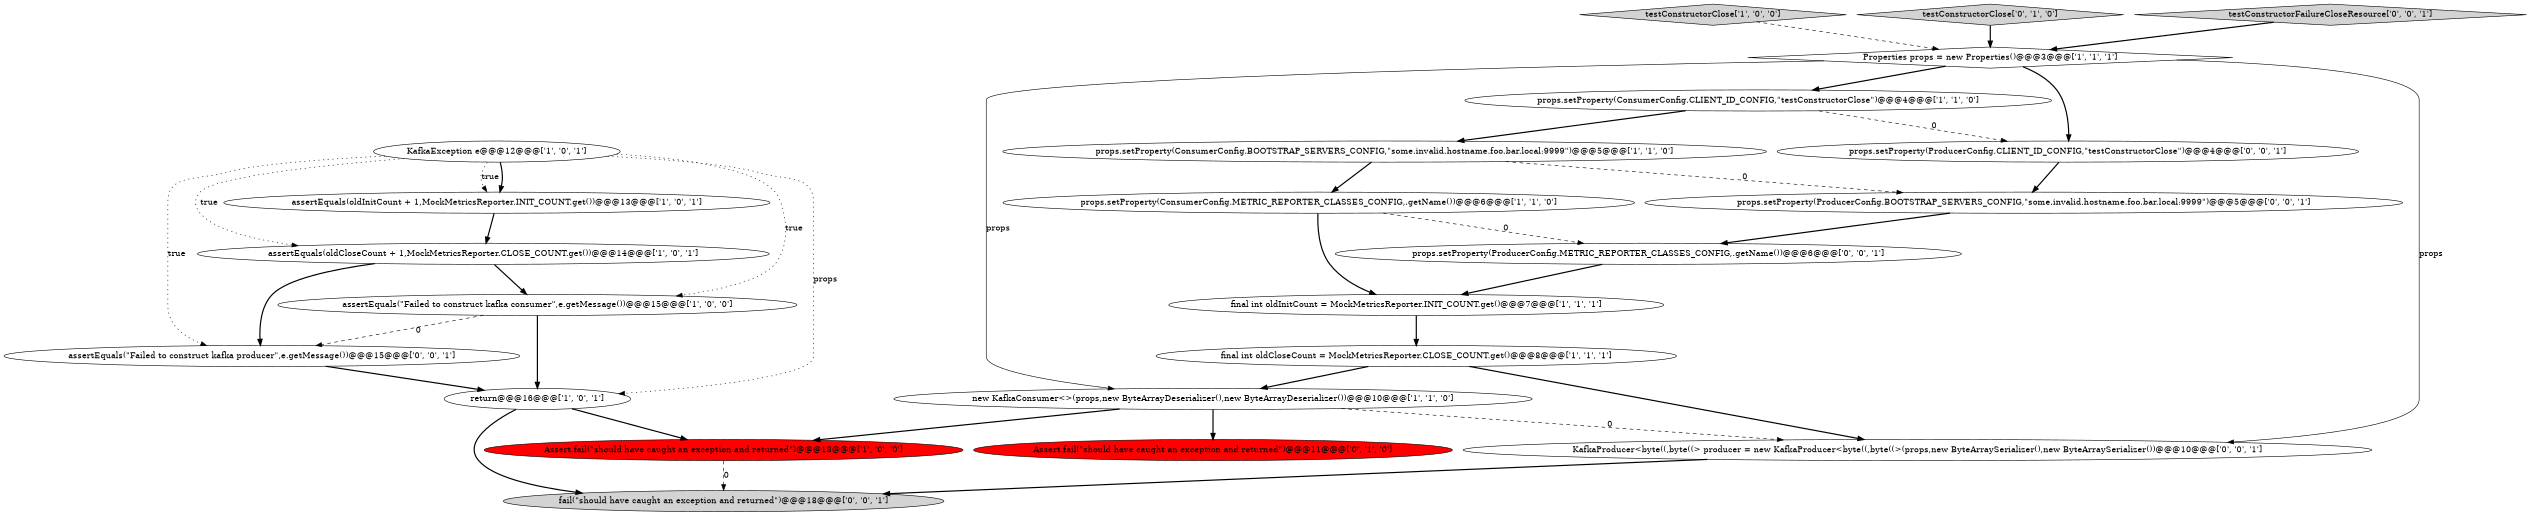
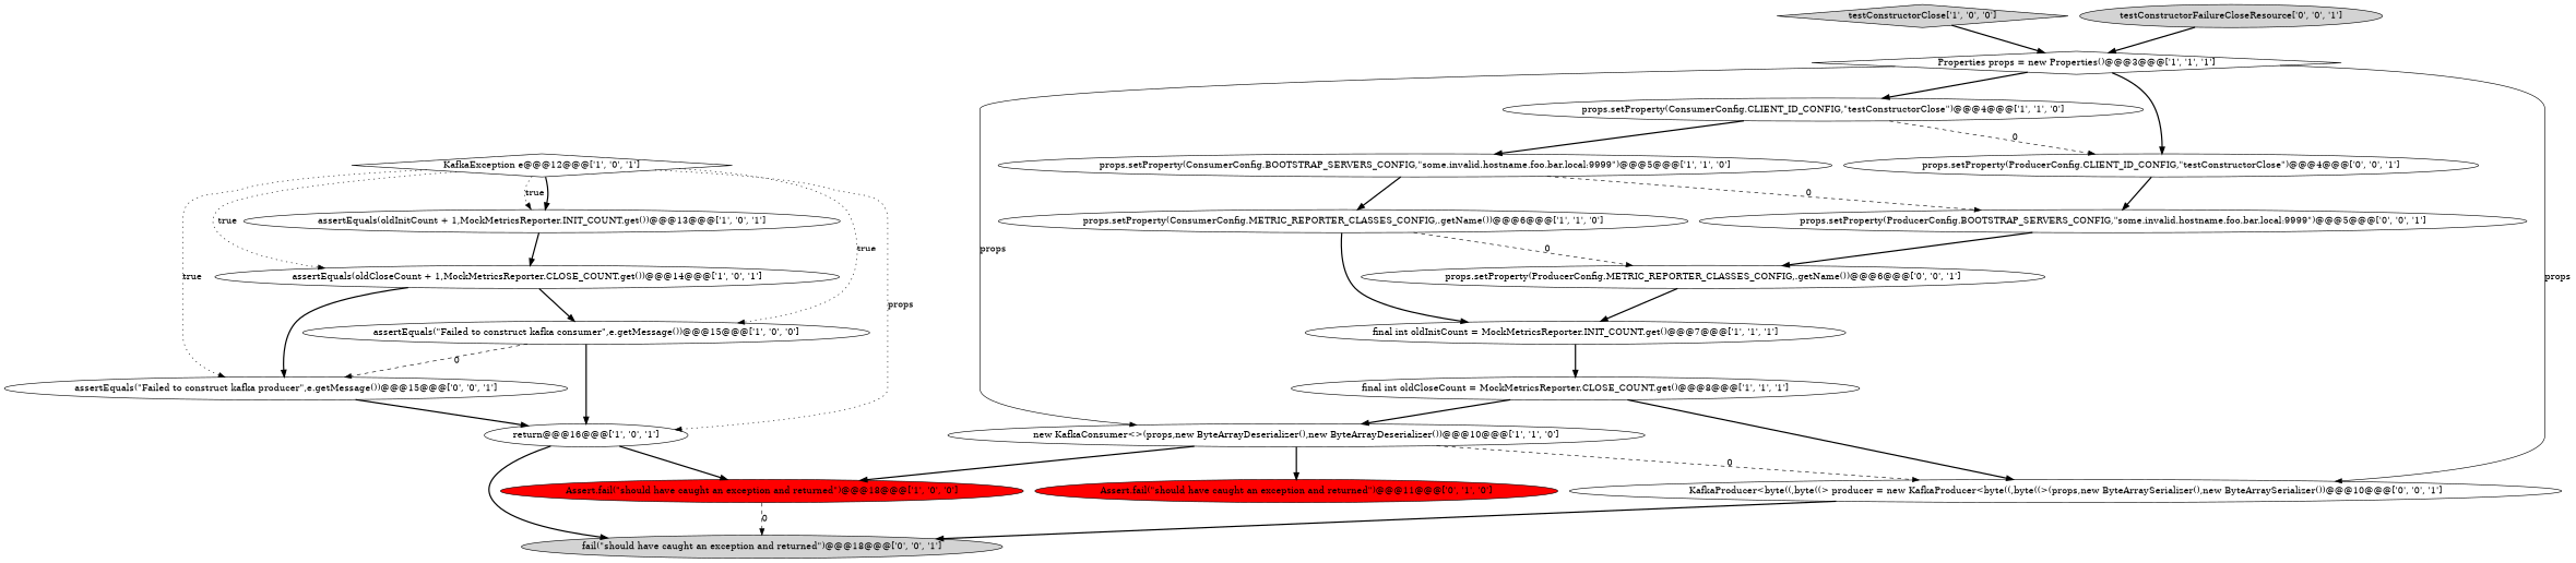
  digraph {
    node [fillcolor=white shape=ellipse style=filled]
    edge [style=bold]
    n1 [fillcolor=lightgray label="fail(\"should have caught an exception and returned\")@@@18@@@['0', '0', '1']"]
    n2 [label="props.setProperty(ProducerConfig.METRIC_REPORTER_CLASSES_CONFIG,.getName())@@@6@@@['0', '0', '1']"]
    n3 [label="final int oldInitCount = MockMetricsReporter.INIT_COUNT.get()@@@7@@@['1', '1', '1']"]
    n4 [label="final int oldCloseCount = MockMetricsReporter.CLOSE_COUNT.get()@@@8@@@['1', '1', '1']"]
    n5 [label="return@@@16@@@['1', '0', '1']"]
    n6 [fillcolor=red label="Assert.fail(\"should have caught an exception and returned\")@@@18@@@['1', '0', '0']"]
    n7 [label="assertEquals(oldInitCount + 1,MockMetricsReporter.INIT_COUNT.get())@@@13@@@['1', '0', '1']"]
    n8 [label="assertEquals(oldCloseCount + 1,MockMetricsReporter.CLOSE_COUNT.get())@@@14@@@['1', '0', '1']"]
    n9 [label="assertEquals(\"Failed to construct kafka consumer\",e.getMessage())@@@15@@@['1', '0', '0']"]
    n10 [label="assertEquals(\"Failed to construct kafka producer\",e.getMessage())@@@15@@@['0', '0', '1']"]
    n11 [label="props.setProperty(ConsumerConfig.CLIENT_ID_CONFIG,\"testConstructorClose\")@@@4@@@['1', '1', '0']"]
    n12 [label="props.setProperty(ProducerConfig.CLIENT_ID_CONFIG,\"testConstructorClose\")@@@4@@@['0', '0', '1']"]
    n13 [label="props.setProperty(ConsumerConfig.BOOTSTRAP_SERVERS_CONFIG,\"some.invalid.hostname.foo.bar.local:9999\")@@@5@@@['1', '1', '0']"]
    n14 [label="props.setProperty(ProducerConfig.BOOTSTRAP_SERVERS_CONFIG,\"some.invalid.hostname.foo.bar.local:9999\")@@@5@@@['0', '0', '1']"]
    n15 [label="props.setProperty(ConsumerConfig.METRIC_REPORTER_CLASSES_CONFIG,.getName())@@@6@@@['1', '1', '0']"]
    n16 [fillcolor=lightgray label="testConstructorClose['1', '0', '0']" shape=diamond]
    n17 [label="Properties props = new Properties()@@@3@@@['1', '1', '1']" shape=diamond]
    n18 [label="KafkaProducer<byte((,byte((> producer = new KafkaProducer<byte((,byte((>(props,new ByteArraySerializer(),new ByteArraySerializer())@@@10@@@['0', '0', '1']"]
    n19 [label="new KafkaConsumer<>(props,new ByteArrayDeserializer(),new ByteArrayDeserializer())@@@10@@@['1', '1', '0']"]
-   n20 [fillcolor=lightgray label="testConstructorClose['0', '1', '0']" shape=diamond]
-   n21 [fillcolor=lightgray label="testConstructorFailureCloseResource['0', '0', '1']" shape=diamond]
+   n21 [fillcolor=lightgray label="testConstructorFailureCloseResource['0', '0', '1']"]
    n22 [fillcolor=red label="Assert.fail(\"should have caught an exception and returned\")@@@11@@@['0', '1', '0']"]
-   n23 [label="KafkaException e@@@12@@@['1', '0', '1']"]
+   n23 [label="KafkaException e@@@12@@@['1', '0', '1']" shape=diamond]
    n2 -> n3
    n3 -> n4
    n4 -> n18
    n4 -> n19
    n5 -> n1
    n5 -> n6
    n6 -> n1 [label=0 style=dashed]
    n7 -> n8
    n8 -> n9
    n8 -> n10
    n9 -> n5
    n9 -> n10 [label=0 style=dashed]
    n10 -> n5
    n11 -> n12 [label=0 style=dashed]
    n11 -> n13
    n12 -> n14
    n13 -> n14 [label=0 style=dashed]
    n13 -> n15
    n14 -> n2
    n15 -> n2 [label=0 style=dashed]
    n15 -> n3
-   n16 -> n17 [style=dashed]
+   n16 -> n17
    n17 -> n11
    n17 -> n12
    n17 -> n18 [label=props style=solid]
    n17 -> n19 [label=props style=solid]
    n18 -> n1
    n19 -> n6
    n19 -> n18 [label=0 style=dashed]
    n19 -> n22
-   n20 -> n17
    n21 -> n17
    n23 -> n5 [label=props style=dotted]
    n23 -> n7
    n23 -> n7 [label=true style=dotted]
    n23 -> n8 [label=true style=dotted]
    n23 -> n9 [label=true style=dotted]
    n23 -> n10 [label=true style=dotted]
  }
